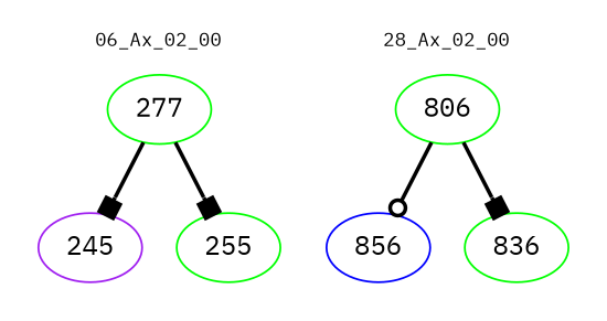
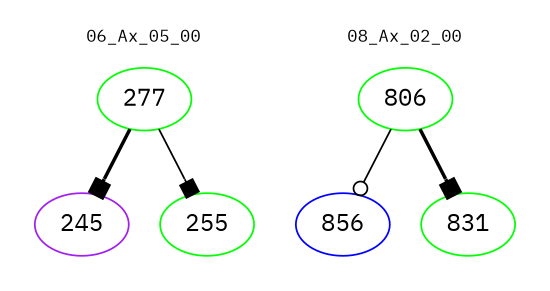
  digraph {
    fontname="IBM Plex Mono"
    node [color=green fontname="IBM Plex Mono"]
    edge [arrowhead=box color=black fontname="IBM Plex Mono" style=bold]
    n1 [label=277]
    n2 [color=purple label=245]
    n3 [label=255]
    n4 [label=806]
    n5 [color=blue label=856]
-   n6 [label=836]
+   n6 [label=831]
    subgraph cluster_1 {
      color=white
      fontsize=10
-     label="06_Ax_02_00"
+     label="06_Ax_05_00"
      n1
      n2
      n3
    }
    subgraph cluster_2 {
      color=white
      fontsize=10
-     label="28_Ax_02_00"
+     label="08_Ax_02_00"
      n4
      n5
      n6
    }
    n1 -> n2
-   n1 -> n3
-   n4 -> n5 [arrowhead=odot]
+   n1 -> n3 [style=solid]
+   n4 -> n5 [arrowhead=odot style=solid]
    n4 -> n6
  }
